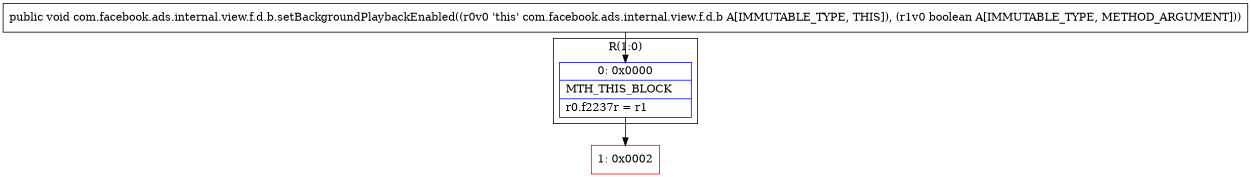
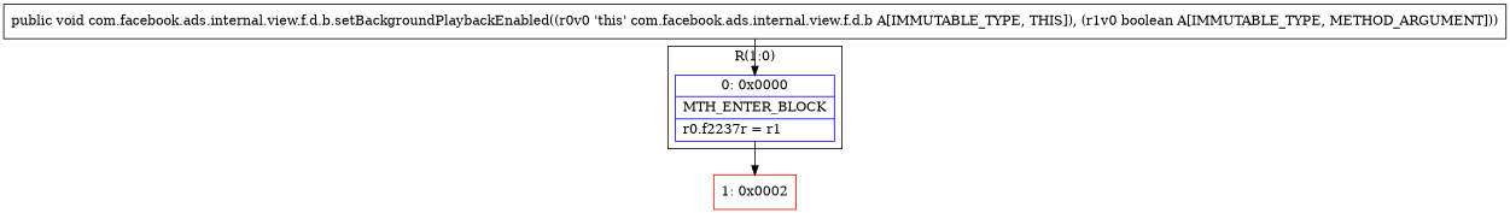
  digraph {
    node [shape=record]
-   n1 [color=blue label="{0\:\ 0x0000|MTH_THIS_BLOCK\l|r0.f2237r = r1\l}"]
+   n1 [color=blue label="{0\:\ 0x0000|MTH_ENTER_BLOCK\l|r0.f2237r = r1\l}"]
    n2 [color=red label="{1\:\ 0x0002}"]
    n3 [label="{public void com.facebook.ads.internal.view.f.d.b.setBackgroundPlaybackEnabled((r0v0 'this' com.facebook.ads.internal.view.f.d.b A[IMMUTABLE_TYPE, THIS]), (r1v0 boolean A[IMMUTABLE_TYPE, METHOD_ARGUMENT])) }"]
    subgraph cluster_1 {
      label="R(1:0)"
      n1
    }
    n1 -> n2
    n3 -> n1
  }
